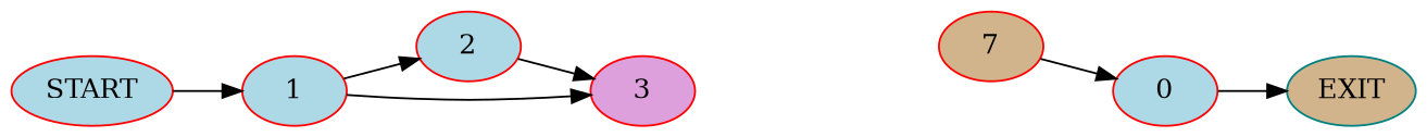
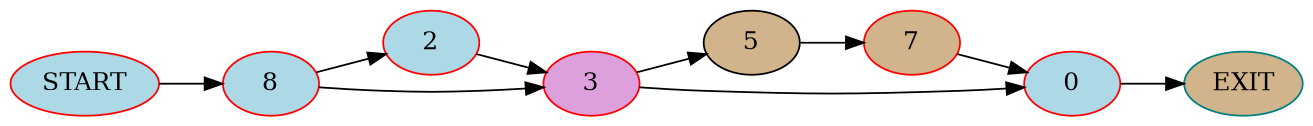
  digraph {
    rankdir=LR
    node [color=red fillcolor=lightblue style=filled]
    n1 [label=START]
-   1
+   1 [label=8]
    2
    3 [fillcolor=plum]
    n5 [color=teal fillcolor=tan label=EXIT]
+   5 [color=black fillcolor=tan]
    n7 [label=0]
    7 [fillcolor=tan]
    n1 -> 1
    1 -> 2
    1 -> 3
    2 -> 3
+   3 -> 5
+   3 -> n7
+   5 -> 7
    n7 -> n5
    7 -> n7
  }
